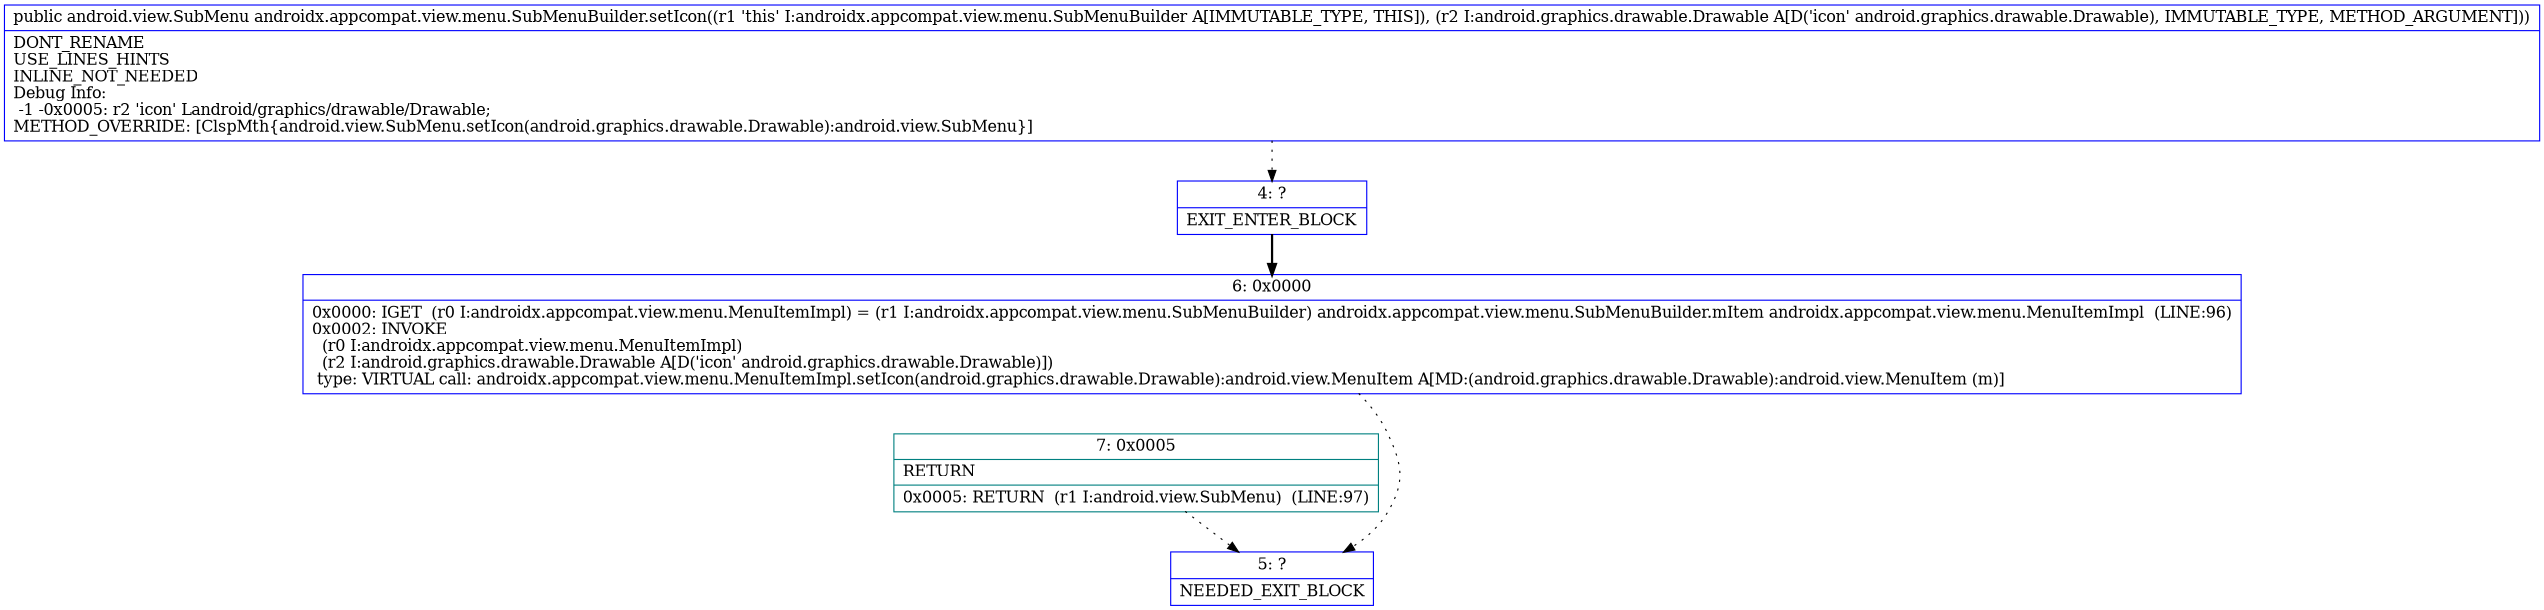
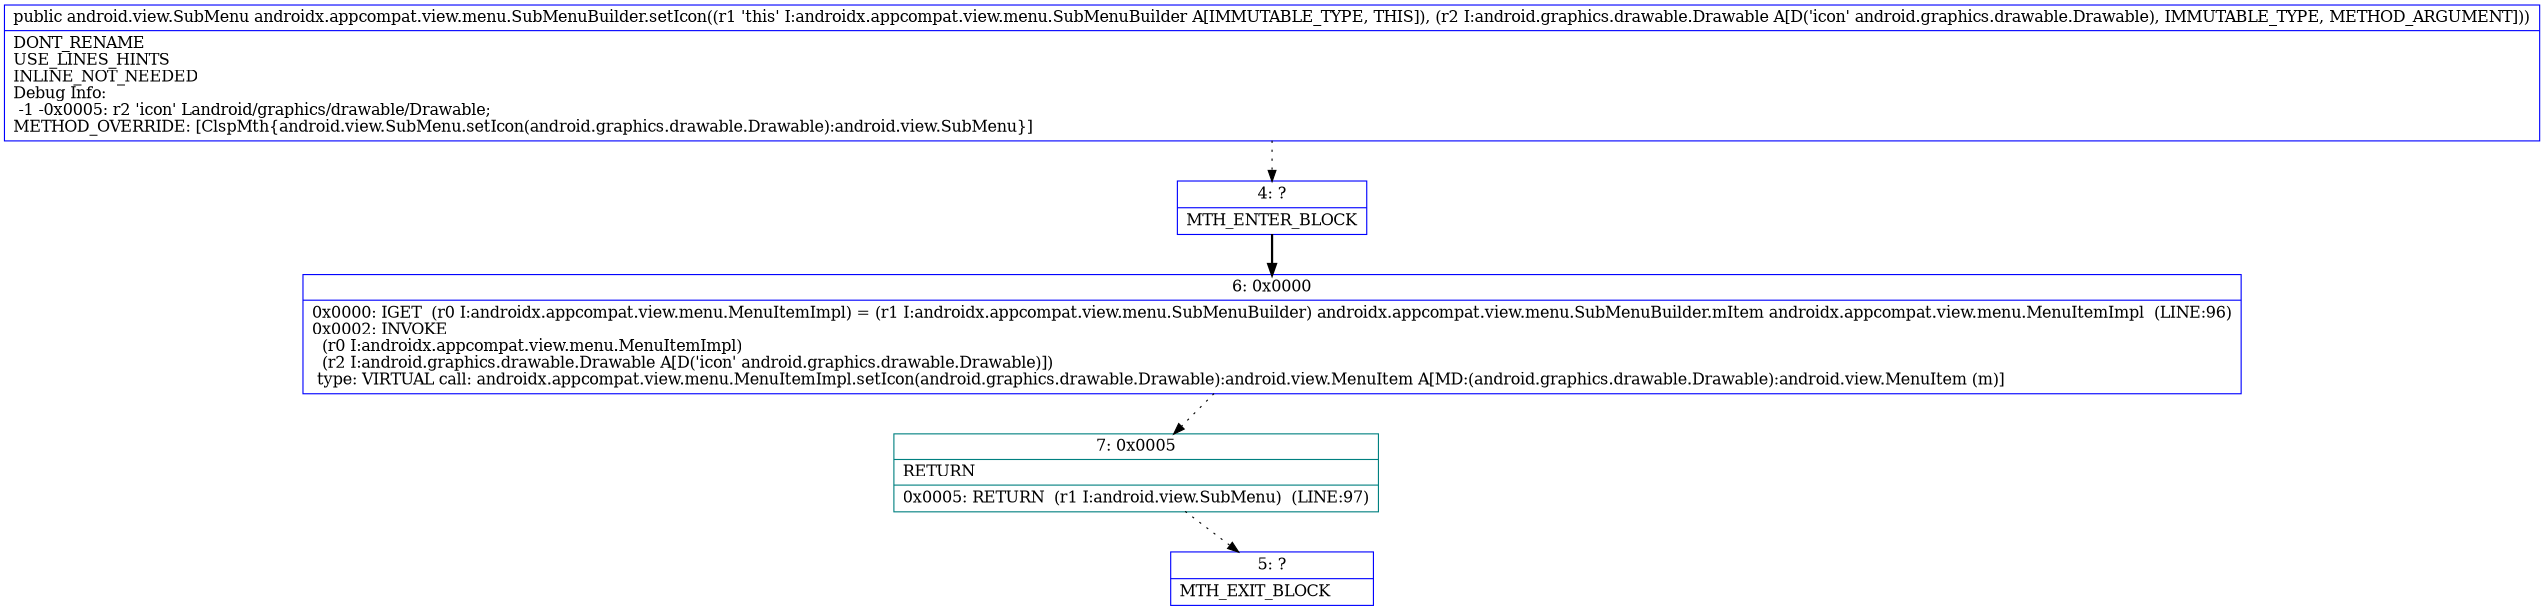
  digraph {
    node [color=blue shape=record]
    edge [style=dotted]
-   n1 [label="{4\:\ ?|EXIT_ENTER_BLOCK\l}"]
+   n1 [label="{4\:\ ?|MTH_ENTER_BLOCK\l}"]
    n2 [label="{6\:\ 0x0000|0x0000: IGET  (r0 I:androidx.appcompat.view.menu.MenuItemImpl) = (r1 I:androidx.appcompat.view.menu.SubMenuBuilder) androidx.appcompat.view.menu.SubMenuBuilder.mItem androidx.appcompat.view.menu.MenuItemImpl  (LINE:96)\l0x0002: INVOKE  \l  (r0 I:androidx.appcompat.view.menu.MenuItemImpl)\l  (r2 I:android.graphics.drawable.Drawable A[D('icon' android.graphics.drawable.Drawable)])\l type: VIRTUAL call: androidx.appcompat.view.menu.MenuItemImpl.setIcon(android.graphics.drawable.Drawable):android.view.MenuItem A[MD:(android.graphics.drawable.Drawable):android.view.MenuItem (m)]\l}"]
    n3 [color=teal label="{7\:\ 0x0005|RETURN\l|0x0005: RETURN  (r1 I:android.view.SubMenu)  (LINE:97)\l}"]
-   n4 [label="{5\:\ ?|NEEDED_EXIT_BLOCK\l}"]
+   n4 [label="{5\:\ ?|MTH_EXIT_BLOCK\l}"]
    n5 [label="{public android.view.SubMenu androidx.appcompat.view.menu.SubMenuBuilder.setIcon((r1 'this' I:androidx.appcompat.view.menu.SubMenuBuilder A[IMMUTABLE_TYPE, THIS]), (r2 I:android.graphics.drawable.Drawable A[D('icon' android.graphics.drawable.Drawable), IMMUTABLE_TYPE, METHOD_ARGUMENT]))  | DONT_RENAME\lUSE_LINES_HINTS\lINLINE_NOT_NEEDED\lDebug Info:\l  \-1 \-0x0005: r2 'icon' Landroid\/graphics\/drawable\/Drawable;\lMETHOD_OVERRIDE: [ClspMth\{android.view.SubMenu.setIcon(android.graphics.drawable.Drawable):android.view.SubMenu\}]\l}"]
    n1 -> n2 [style=bold]
-   n2 -> n4
+   n2 -> n3
    n3 -> n4
    n5 -> n1
  }
